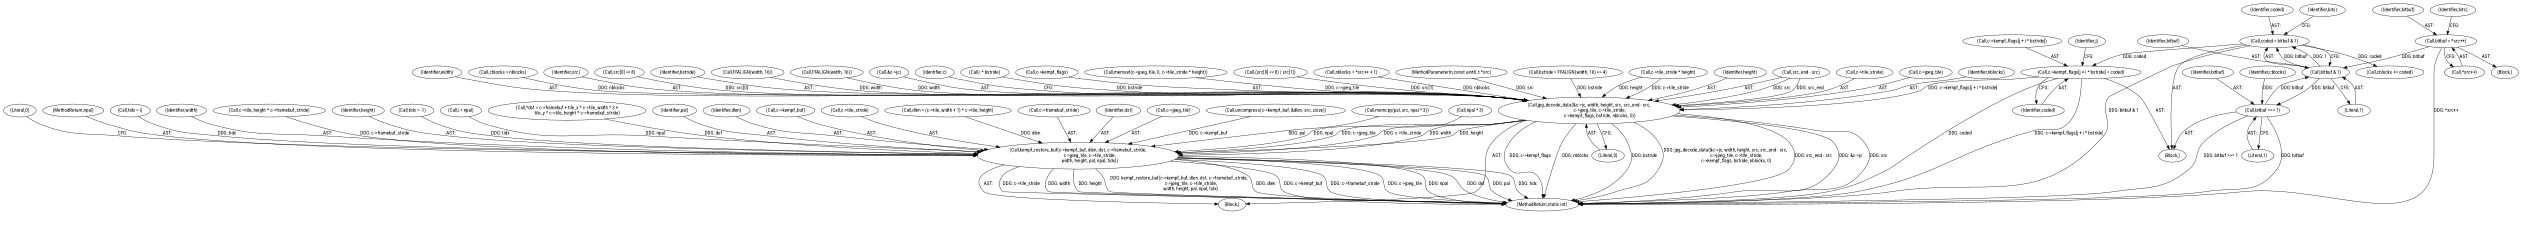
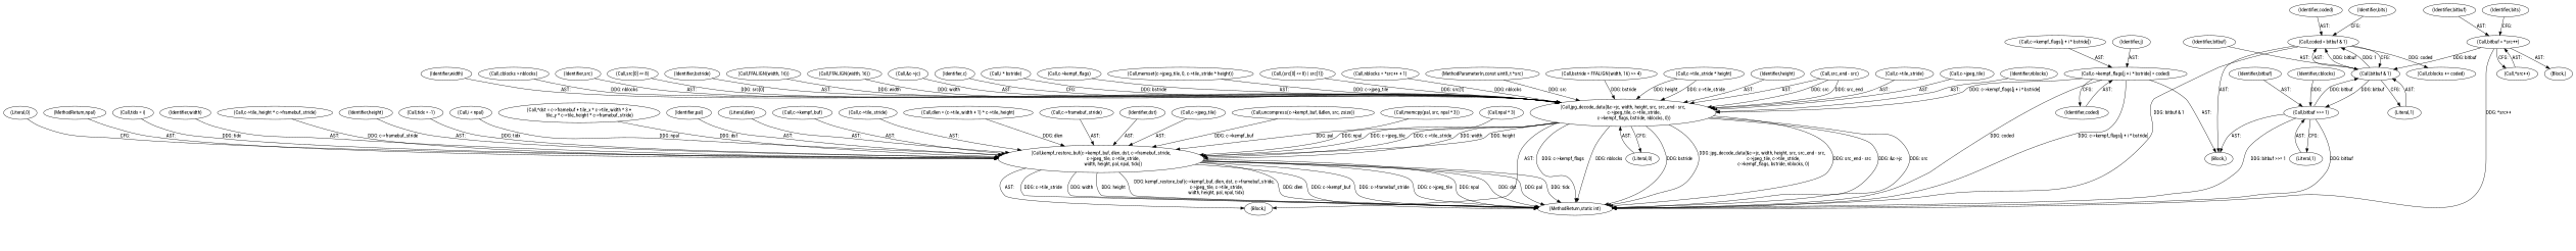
  digraph {
    fontname="Roboto Condensed"
    node [fontname="Roboto Condensed"]
    edge [fontname="Roboto Condensed"]
    n1 [label="(Call,c->kempf_flags[j + i * bstride] = coded)"]
    n2 [label="(Call,jpg_decode_data(&c->jc, width, height, src, src_end - src,\n                    c->jpeg_tile, c->tile_stride,\n                    c->kempf_flags, bstride, nblocks, 0))"]
    n3 [label="(MethodReturn,static int)"]
    n4 [label="(Identifier,coded)"]
    n5 [label="(Block,)"]
    n6 [label="(Call,kempf_restore_buf(c->kempf_buf, dlen, dst, c->framebuf_stride,\n                      c->jpeg_tile, c->tile_stride,\n                      width, height, pal, npal, tidx))"]
    n7 [label="(Block,)"]
    n8 [label="(Literal,0)"]
    n9 [label="(Call,coded = bitbuf & 1)"]
    n10 [label="(Call,bitbuf & 1)"]
    n11 [label="(Call,cblocks += coded)"]
    n12 [label="(Call,bitbuf >>= 1)"]
    n13 [label="(Literal,1)"]
    n14 [label="(Literal,1)"]
    n15 [label="(Call,bitbuf = *src++)"]
    n16 [label="(Call,*src++)"]
    n17 [label="(Block,)"]
    n18 [label="(Call,c->jpeg_tile)"]
    n19 [label="(Call,tidx = i)"]
    n20 [label="(Identifier,width)"]
    n21 [label="(Call,c->tile_height * c->framebuf_stride)"]
    n22 [label="(Identifier,nblocks)"]
    n23 [label="(Identifier,width)"]
    n24 [label="(Identifier,height)"]
    n25 [label="(Call,tidx = -1)"]
    n26 [label="(Call,cblocks > nblocks)"]
    n27 [label="(Call,i < npal)"]
    n28 [label="(Call,c->kempf_flags[j + i * bstride])"]
    n29 [label="(Call,*dst = c->framebuf + tile_x * c->tile_width * 3 +\n                   tile_y * c->tile_height * c->framebuf_stride)"]
    n30 [label="(Identifier,bitbuf)"]
    n31 [label="(Identifier,coded)"]
    n32 [label="(Identifier,src)"]
    n33 [label="(Identifier,pal)"]
    n34 [label="(Call,src[0] << 8)"]
-   n35 [label="(Identifier,dlen)"]
+   n35 [label="(Literal,dlen)"]
    n36 [label="(Identifier,j)"]
    n37 [label="(Identifier,bstride)"]
    n38 [label="(Call,FFALIGN(width, 16))"]
    n39 [label="(Call,c->kempf_buf)"]
    n40 [label="(Identifier,cblocks)"]
    n41 [label="(Call,FFALIGN(width, 16))"]
    n42 [label="(Identifier,bits)"]
    n43 [label="(Call,&c->jc)"]
    n44 [label="(Identifier,c)"]
    n45 [label="(Call,c->tile_stride)"]
    n46 [label="(Call,i * bstride)"]
    n47 [label="(Call,c->kempf_flags)"]
    n48 [label="(Call,dlen = (c->tile_width + 1) * c->tile_height)"]
    n49 [label="(Identifier,bitbuf)"]
    n50 [label="(Call,memset(c->jpeg_tile, 0, c->tile_stride * height))"]
    n51 [label="(Call,c->framebuf_stride)"]
    n52 [label="(Identifier,bitbuf)"]
    n53 [label="(Identifier,dst)"]
    n54 [label="(Call,(src[0] << 8) | src[1])"]
    n55 [label="(Call,c->jpeg_tile)"]
    n56 [label="(Call,nblocks = *src++ + 1)"]
    n57 [label="(MethodParameterIn,const uint8_t *src)"]
    n58 [label="(Call,bstride = FFALIGN(width, 16) >> 4)"]
    n59 [label="(Call,c->tile_stride * height)"]
    n60 [label="(Identifier,height)"]
    n61 [label="(Call,uncompress(c->kempf_buf, &dlen, src, zsize))"]
    n62 [label="(Call,memcpy(pal, src, npal * 3))"]
    n63 [label="(Call,src_end - src)"]
    n64 [label="(Call,npal * 3)"]
    n65 [label="(Identifier,bits)"]
    n66 [label="(Call,c->tile_stride)"]
    n67 [label="(Literal,0)"]
    n68 [label="(MethodReturn,npal)"]
    n1 -> n2 [label="DDG: c->kempf_flags[j + i * bstride]"]
    n1 -> n3 [label="DDG: coded"]
    n1 -> n3 [label="DDG: c->kempf_flags[j + i * bstride]"]
    n1 -> n4 [label="CFG: "]
    n1 -> n5 [label="AST: "]
    n2 -> n3 [label="DDG: bstride"]
    n2 -> n3 [label="DDG: jpg_decode_data(&c->jc, width, height, src, src_end - src,\n                    c->jpeg_tile, c->tile_stride,\n                    c->kempf_flags, bstride, nblocks, 0)"]
    n2 -> n3 [label="DDG: src_end - src"]
    n2 -> n3 [label="DDG: &c->jc"]
    n2 -> n3 [label="DDG: src"]
    n2 -> n3 [label="DDG: c->kempf_flags"]
    n2 -> n3 [label="DDG: nblocks"]
    n2 -> n6 [label="DDG: c->jpeg_tile"]
    n2 -> n6 [label="DDG: c->tile_stride"]
    n2 -> n6 [label="DDG: width"]
    n2 -> n6 [label="DDG: height"]
    n2 -> n7 [label="AST: "]
    n2 -> n8 [label="CFG: "]
    n4 -> n1 [label="AST: "]
    n6 -> n3 [label="DDG: dst"]
    n6 -> n3 [label="DDG: pal"]
    n6 -> n3 [label="DDG: tidx"]
    n6 -> n3 [label="DDG: c->tile_stride"]
    n6 -> n3 [label="DDG: width"]
    n6 -> n3 [label="DDG: height"]
    n6 -> n3 [label="DDG: kempf_restore_buf(c->kempf_buf, dlen, dst, c->framebuf_stride,\n                      c->jpeg_tile, c->tile_stride,\n                      width, height, pal, npal, tidx)"]
    n6 -> n3 [label="DDG: dlen"]
    n6 -> n3 [label="DDG: c->kempf_buf"]
    n6 -> n3 [label="DDG: c->framebuf_stride"]
    n6 -> n3 [label="DDG: c->jpeg_tile"]
    n6 -> n3 [label="DDG: npal"]
    n6 -> n7 [label="AST: "]
    n8 -> n2 [label="AST: "]
-   n9 -> n1 [label="DDG: coded"]
    n9 -> n3 [label="DDG: bitbuf & 1"]
    n9 -> n5 [label="AST: "]
    n9 -> n10 [label="CFG: "]
    n9 -> n11 [label="DDG: coded"]
    n10 -> n9 [label="AST: "]
    n10 -> n9 [label="DDG: bitbuf"]
    n10 -> n9 [label="DDG: 1"]
    n10 -> n12 [label="DDG: bitbuf"]
    n10 -> n13 [label="CFG: "]
    n12 -> n3 [label="DDG: bitbuf"]
    n12 -> n3 [label="DDG: bitbuf >>= 1"]
    n12 -> n5 [label="AST: "]
    n12 -> n10 [label="DDG: bitbuf"]
    n12 -> n14 [label="CFG: "]
    n13 -> n10 [label="AST: "]
    n14 -> n12 [label="AST: "]
    n15 -> n3 [label="DDG: *src++"]
    n15 -> n10 [label="DDG: bitbuf"]
    n15 -> n16 [label="CFG: "]
    n15 -> n17 [label="AST: "]
    n16 -> n15 [label="AST: "]
    n18 -> n2 [label="AST: "]
    n19 -> n6 [label="DDG: tidx"]
    n20 -> n6 [label="AST: "]
    n21 -> n6 [label="DDG: c->framebuf_stride"]
    n22 -> n2 [label="AST: "]
    n23 -> n2 [label="AST: "]
    n24 -> n6 [label="AST: "]
    n25 -> n6 [label="DDG: tidx"]
    n26 -> n2 [label="DDG: nblocks"]
    n27 -> n6 [label="DDG: npal"]
    n28 -> n1 [label="AST: "]
    n29 -> n6 [label="DDG: dst"]
    n30 -> n12 [label="AST: "]
    n31 -> n9 [label="AST: "]
    n32 -> n2 [label="AST: "]
    n33 -> n6 [label="AST: "]
    n34 -> n2 [label="DDG: src[0]"]
    n35 -> n6 [label="AST: "]
-   n36 -> n1 [label="CFG: "]
+   n36 -> n1 [label="AST: "]
    n37 -> n2 [label="AST: "]
    n38 -> n2 [label="DDG: width"]
    n39 -> n6 [label="AST: "]
    n40 -> n12 [label="DDG: "]
    n41 -> n2 [label="DDG: width"]
    n42 -> n9 [label="CFG: "]
    n43 -> n2 [label="AST: "]
    n44 -> n2 [label="CFG: "]
    n45 -> n6 [label="AST: "]
    n46 -> n2 [label="DDG: bstride"]
    n47 -> n2 [label="AST: "]
    n48 -> n6 [label="DDG: dlen"]
    n49 -> n15 [label="AST: "]
    n50 -> n2 [label="DDG: c->jpeg_tile"]
    n51 -> n6 [label="AST: "]
    n52 -> n10 [label="AST: "]
    n53 -> n6 [label="AST: "]
    n54 -> n2 [label="DDG: src[1]"]
    n55 -> n6 [label="AST: "]
    n56 -> n2 [label="DDG: nblocks"]
    n57 -> n2 [label="DDG: src"]
    n58 -> n2 [label="DDG: bstride"]
    n59 -> n2 [label="DDG: height"]
    n59 -> n2 [label="DDG: c->tile_stride"]
    n60 -> n2 [label="AST: "]
    n61 -> n6 [label="DDG: c->kempf_buf"]
    n62 -> n6 [label="DDG: pal"]
    n63 -> n2 [label="AST: "]
    n63 -> n2 [label="DDG: src"]
    n63 -> n2 [label="DDG: src_end"]
    n64 -> n6 [label="DDG: npal"]
    n65 -> n15 [label="CFG: "]
    n66 -> n2 [label="AST: "]
    n67 -> n6 [label="CFG: "]
    n68 -> n6 [label="AST: "]
  }
